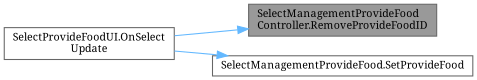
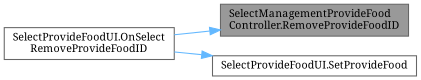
  digraph {
    fontname="Noto Serif"
    rankdir=RL
    node [color=grey40 fillcolor=white fontname="Noto Serif" fontsize=10 shape=box style=filled]
    edge [color=steelblue1 dir=back fontname="Noto Serif" fontsize=10 labelfontname=Helvetica labelfontsize=10 style=solid]
    n1 [color=gray40 fillcolor=grey60 fontcolor=black height=0.2 label="SelectManagementProvideFood\lController.RemoveProvideFoodID" width=0.4]
-   n2 [height=0.2 label="SelectProvideFoodUI.OnSelect\lUpdate" width=0.4]
-   n3 [height=0.2 label="SelectManagementProvideFood.SetProvideFood" width=0.4]
+   n2 [height=0.2 label="SelectProvideFoodUI.OnSelect\lRemoveProvideFoodID" width=0.4]
+   n3 [height=0.2 label="SelectProvideFoodUI.SetProvideFood" width=0.4]
    n1 -> n2
    n3 -> n2
  }
